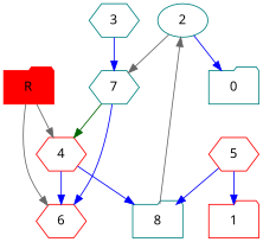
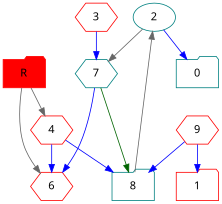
  digraph {
    fontname="Noto Sans"
    node [color=red fontname="Noto Sans" shape=hexagon]
    edge [color=blue fontname="Noto Sans"]
    2 [color=teal shape=ellipse]
    7 [color=teal]
    n3 [color=teal label=0 shape=folder]
    4
    6
-   3 [color=teal]
+   3
    8 [color=teal shape=folder]
    1 [shape=folder]
-   5
+   5 [label=9]
    R [fillcolor="#ff0000" shape=folder style=filled]
    2 -> 7 [color=gray40]
    2 -> n3
-   7 -> 4 [color=darkgreen]
+   7 -> 8 [color=darkgreen]
    7 -> 6
    4 -> 6
    4 -> 8
    3 -> 7
    8 -> 2 [color=gray40]
    5 -> 8
    5 -> 1
    R -> 4 [color=gray40]
    R -> 6 [color=gray40]
  }
